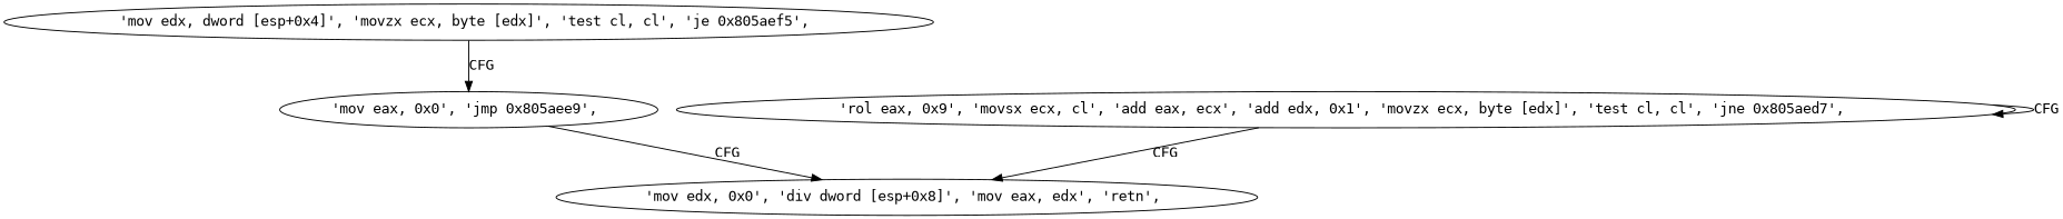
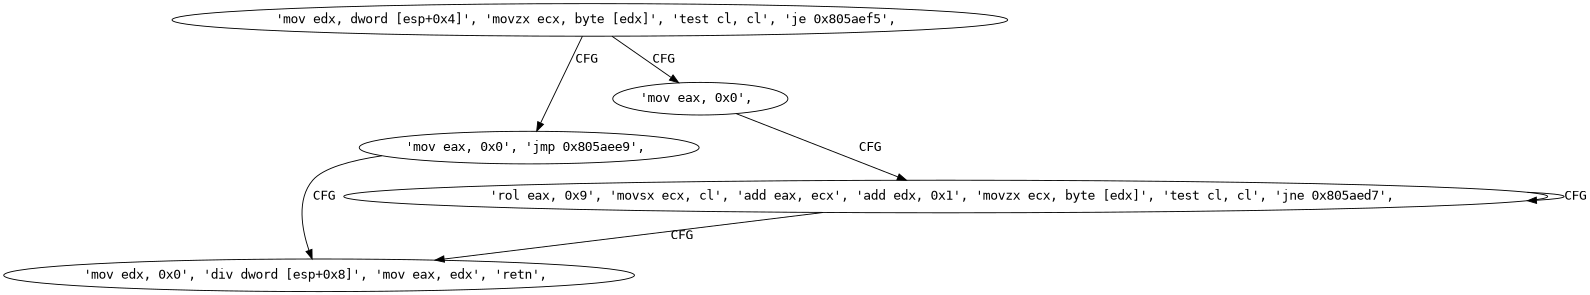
  digraph {
    fontname="DejaVu Sans Mono"
    node [fontname="DejaVu Sans Mono"]
    edge [fontname="DejaVu Sans Mono"]
    n1 [label="'mov edx, dword [esp+0x4]', 'movzx ecx, byte [edx]', 'test cl, cl', 'je 0x805aef5', "]
    n2 [label="'mov eax, 0x0', 'jmp 0x805aee9', "]
+   n3 [label="'mov eax, 0x0', "]
    n4 [label="'mov edx, 0x0', 'div dword [esp+0x8]', 'mov eax, edx', 'retn', "]
    n5 [label="'rol eax, 0x9', 'movsx ecx, cl', 'add eax, ecx', 'add edx, 0x1', 'movzx ecx, byte [edx]', 'test cl, cl', 'jne 0x805aed7', "]
    n1 -> n2 [label=CFG]
+   n1 -> n3 [label=CFG]
    n2 -> n4 [label=CFG]
+   n3 -> n5 [label=CFG]
    n5 -> n4 [label=CFG]
    n5 -> n5 [label=CFG]
  }
